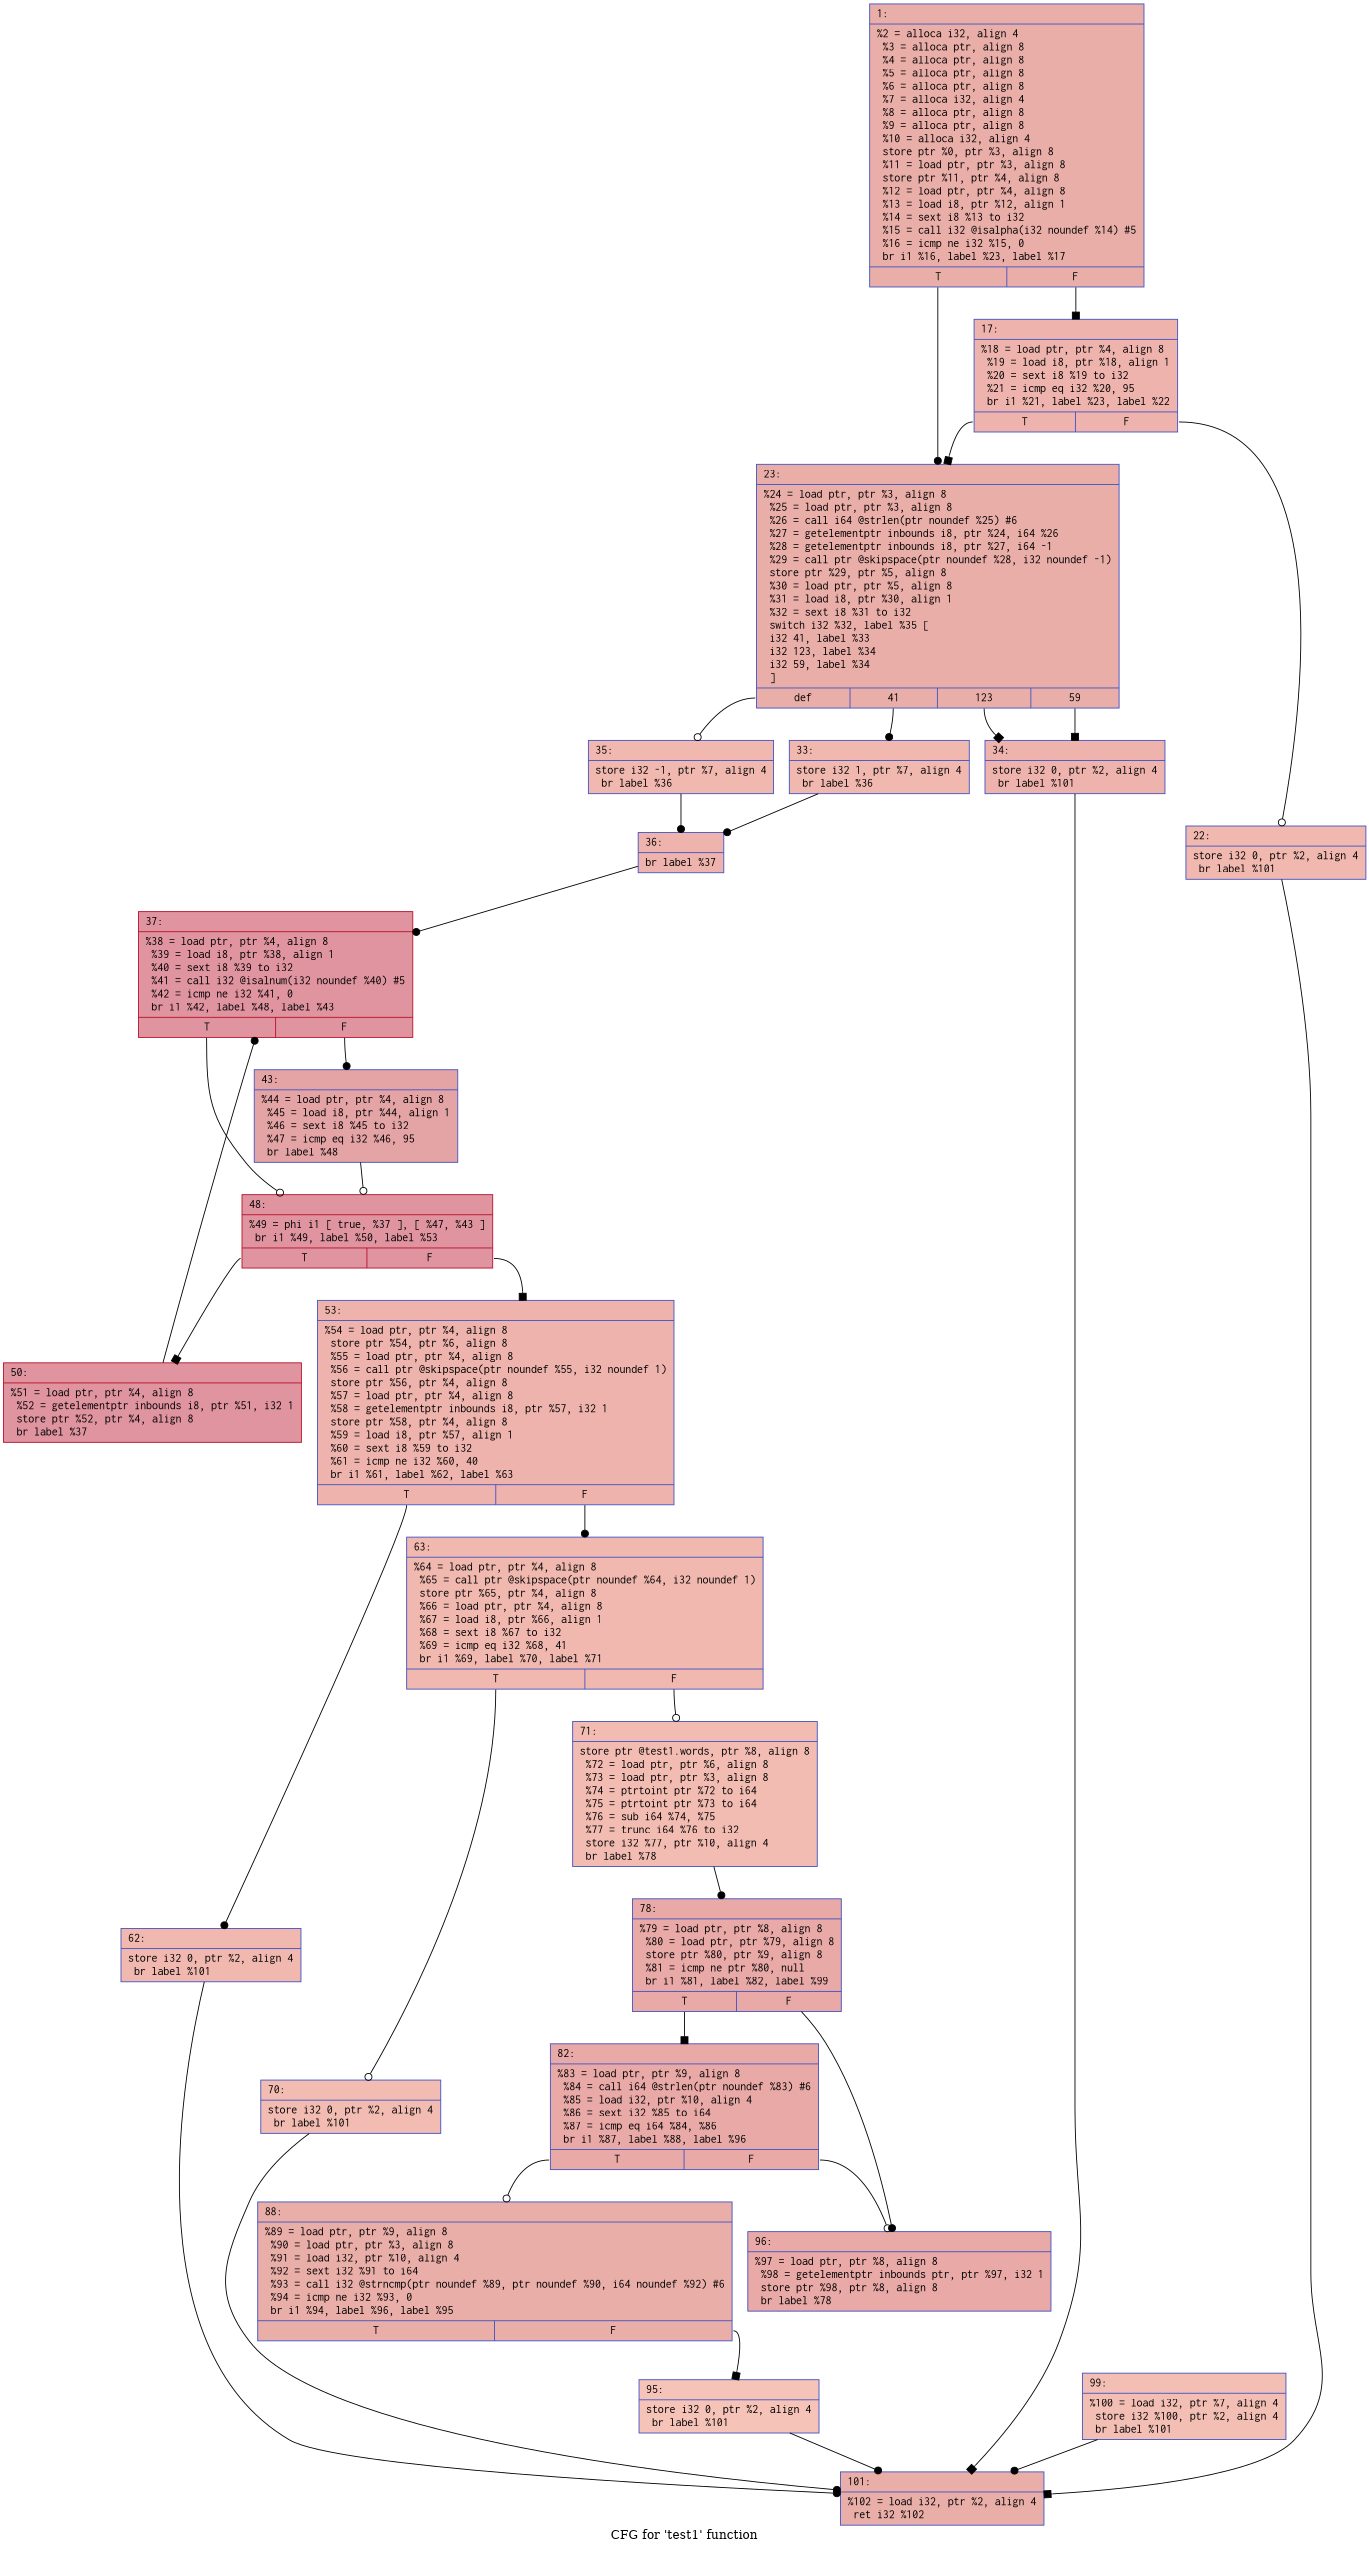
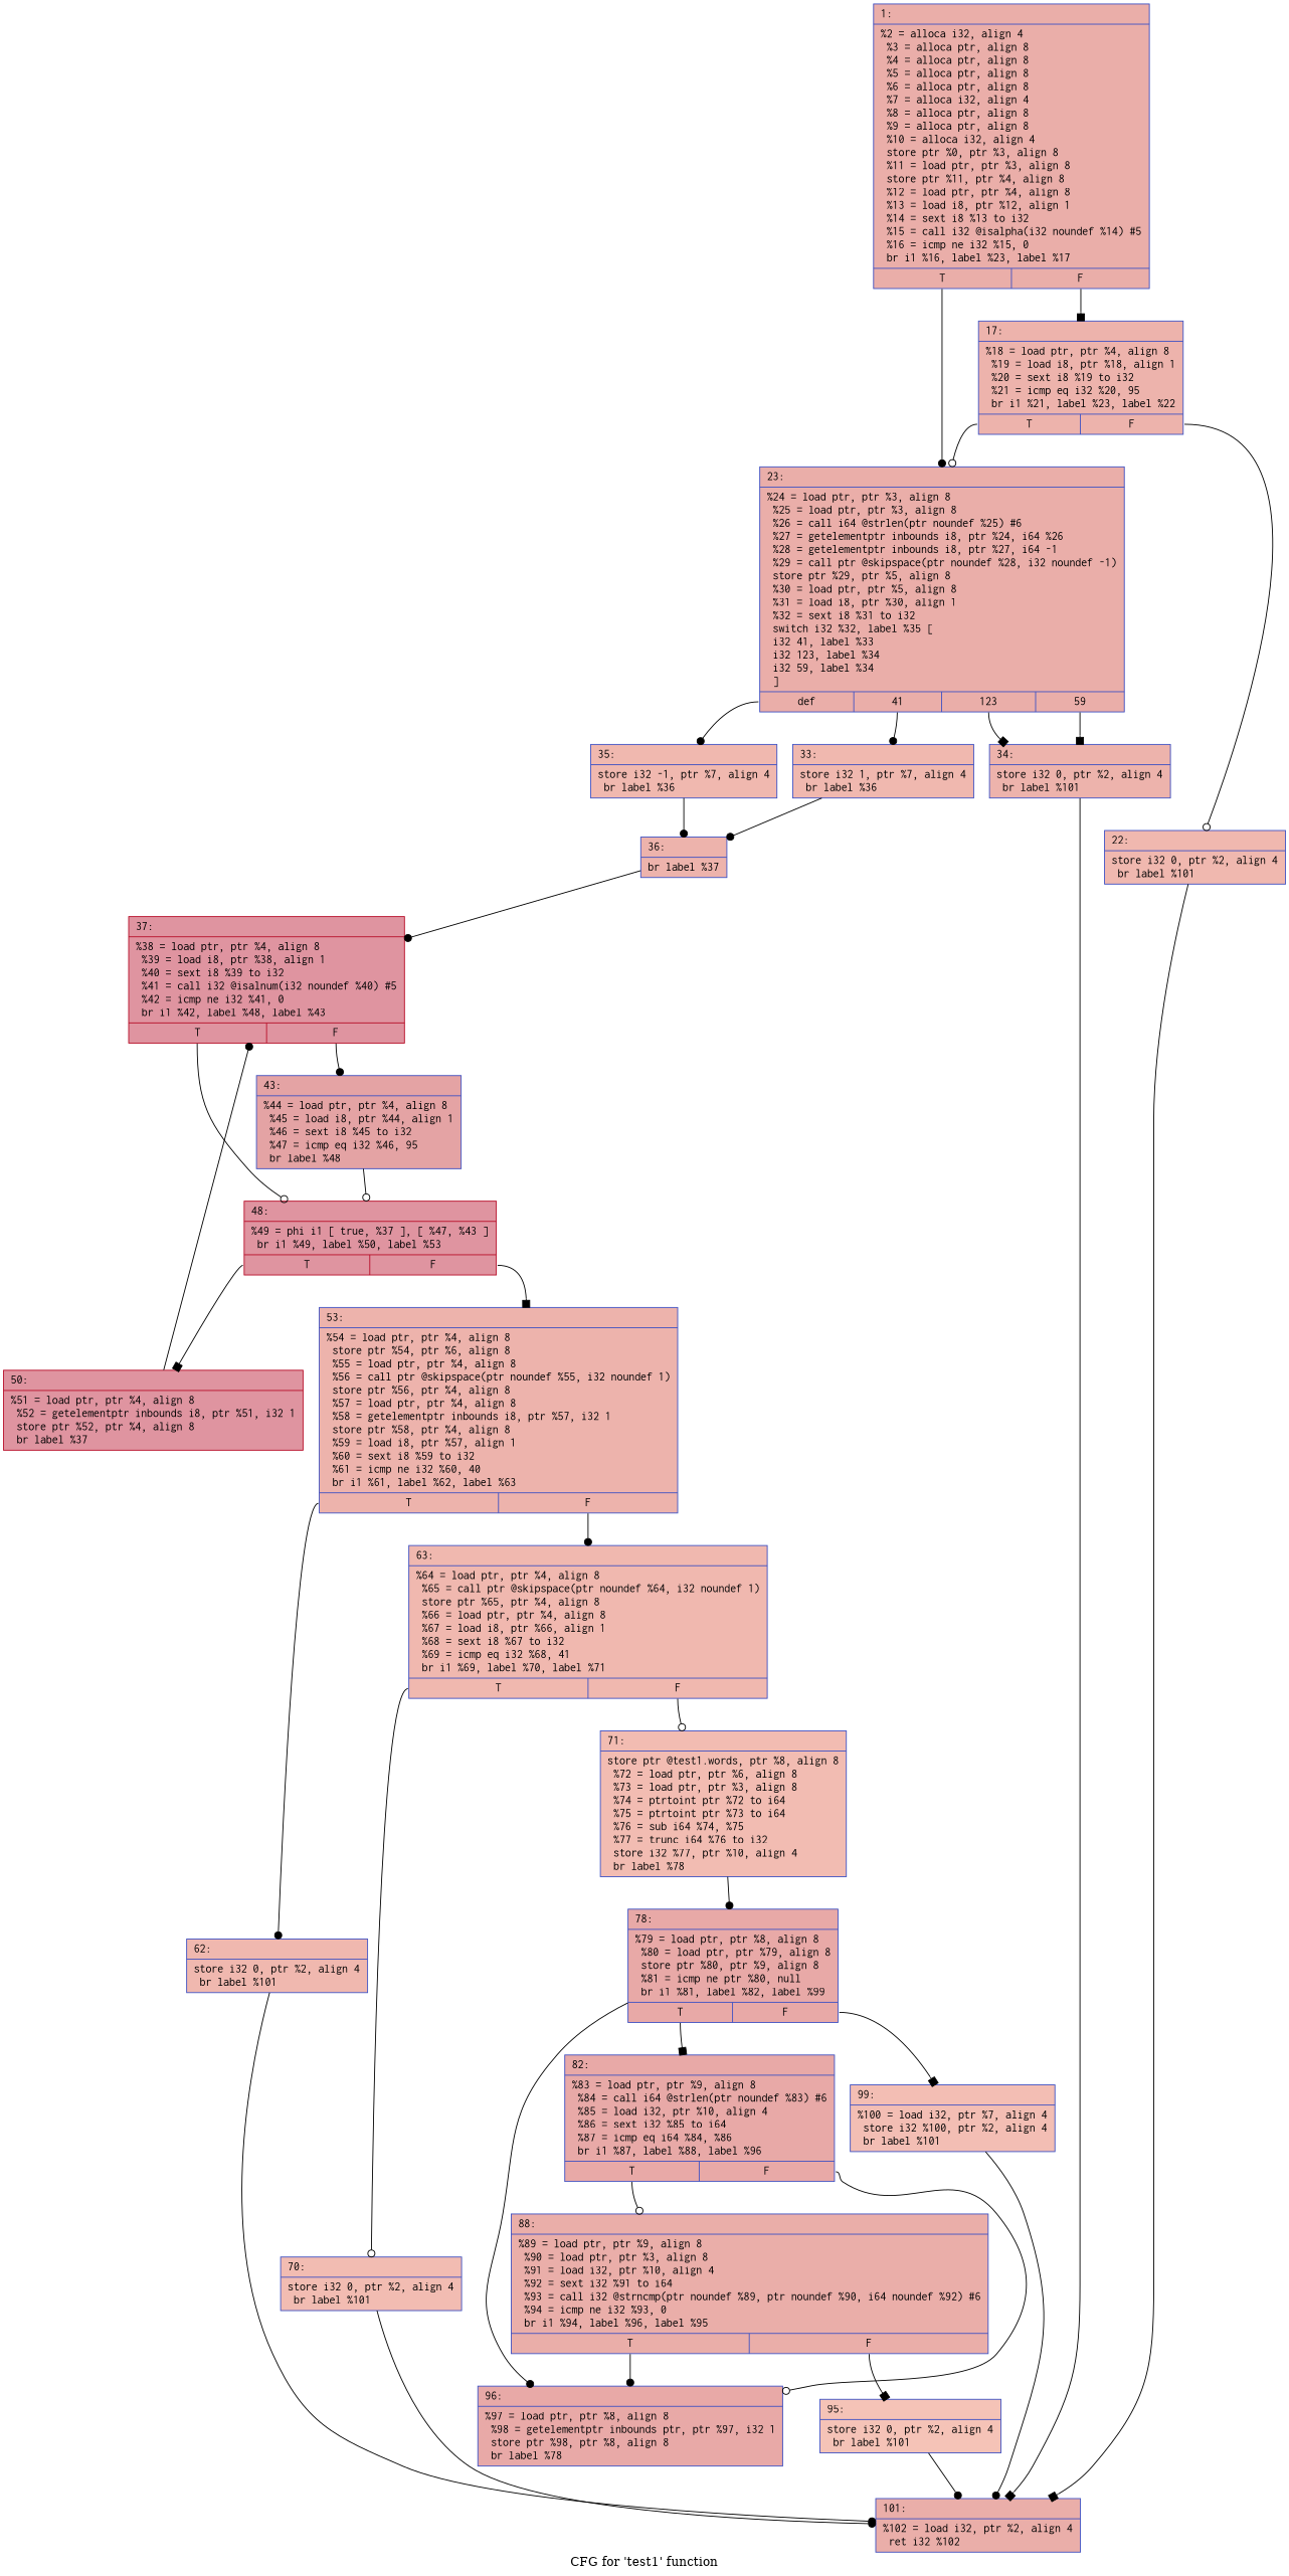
  digraph {
    label="CFG for 'test1' function"
    node [color="#3d50c3ff" fillcolor="#dc5d4a70" fontname=Courier shape=record style=filled]
    edge [arrowhead=dot]
    n1 [fillcolor="#d0473d70" label="{1:\l|  %2 = alloca i32, align 4\l  %3 = alloca ptr, align 8\l  %4 = alloca ptr, align 8\l  %5 = alloca ptr, align 8\l  %6 = alloca ptr, align 8\l  %7 = alloca i32, align 4\l  %8 = alloca ptr, align 8\l  %9 = alloca ptr, align 8\l  %10 = alloca i32, align 4\l  store ptr %0, ptr %3, align 8\l  %11 = load ptr, ptr %3, align 8\l  store ptr %11, ptr %4, align 8\l  %12 = load ptr, ptr %4, align 8\l  %13 = load i8, ptr %12, align 1\l  %14 = sext i8 %13 to i32\l  %15 = call i32 @isalpha(i32 noundef %14) #5\l  %16 = icmp ne i32 %15, 0\l  br i1 %16, label %23, label %17\l|{<s0>T|<s1>F}}"]
    n2 [fillcolor="#d0473d70" label="{23:\l|  %24 = load ptr, ptr %3, align 8\l  %25 = load ptr, ptr %3, align 8\l  %26 = call i64 @strlen(ptr noundef %25) #6\l  %27 = getelementptr inbounds i8, ptr %24, i64 %26\l  %28 = getelementptr inbounds i8, ptr %27, i64 -1\l  %29 = call ptr @skipspace(ptr noundef %28, i32 noundef -1)\l  store ptr %29, ptr %5, align 8\l  %30 = load ptr, ptr %5, align 8\l  %31 = load i8, ptr %30, align 1\l  %32 = sext i8 %31 to i32\l  switch i32 %32, label %35 [\l    i32 41, label %33\l    i32 123, label %34\l    i32 59, label %34\l  ]\l|{<s0>def|<s1>41|<s2>123|<s3>59}}"]
    n3 [fillcolor="#d6524470" label="{17:\l|  %18 = load ptr, ptr %4, align 8\l  %19 = load i8, ptr %18, align 1\l  %20 = sext i8 %19 to i32\l  %21 = icmp eq i32 %20, 95\l  br i1 %21, label %23, label %22\l|{<s0>T|<s1>F}}"]
    n4 [label="{35:\l|  store i32 -1, ptr %7, align 4\l  br label %36\l}"]
    n5 [label="{33:\l|  store i32 1, ptr %7, align 4\l  br label %36\l}"]
    n6 [fillcolor="#d6524470" label="{34:\l|  store i32 0, ptr %2, align 4\l  br label %101\l}"]
    n7 [label="{22:\l|  store i32 0, ptr %2, align 4\l  br label %101\l}"]
    n8 [fillcolor="#d6524470" label="{36:\l|  br label %37\l}"]
    n9 [fillcolor="#d0473d70" label="{101:\l|  %102 = load i32, ptr %2, align 4\l  ret i32 %102\l}"]
    n10 [color="#b70d28ff" fillcolor="#b70d2870" label="{37:\l|  %38 = load ptr, ptr %4, align 8\l  %39 = load i8, ptr %38, align 1\l  %40 = sext i8 %39 to i32\l  %41 = call i32 @isalnum(i32 noundef %40) #5\l  %42 = icmp ne i32 %41, 0\l  br i1 %42, label %48, label %43\l|{<s0>T|<s1>F}}"]
    n11 [color="#b70d28ff" fillcolor="#b70d2870" label="{48:\l|  %49 = phi i1 [ true, %37 ], [ %47, %43 ]\l  br i1 %49, label %50, label %53\l|{<s0>T|<s1>F}}"]
    n12 [fillcolor="#c32e3170" label="{43:\l|  %44 = load ptr, ptr %4, align 8\l  %45 = load i8, ptr %44, align 1\l  %46 = sext i8 %45 to i32\l  %47 = icmp eq i32 %46, 95\l  br label %48\l}"]
    n13 [color="#b70d28ff" fillcolor="#b70d2870" label="{50:\l|  %51 = load ptr, ptr %4, align 8\l  %52 = getelementptr inbounds i8, ptr %51, i32 1\l  store ptr %52, ptr %4, align 8\l  br label %37\l}"]
    n14 [fillcolor="#d6524470" label="{53:\l|  %54 = load ptr, ptr %4, align 8\l  store ptr %54, ptr %6, align 8\l  %55 = load ptr, ptr %4, align 8\l  %56 = call ptr @skipspace(ptr noundef %55, i32 noundef 1)\l  store ptr %56, ptr %4, align 8\l  %57 = load ptr, ptr %4, align 8\l  %58 = getelementptr inbounds i8, ptr %57, i32 1\l  store ptr %58, ptr %4, align 8\l  %59 = load i8, ptr %57, align 1\l  %60 = sext i8 %59 to i32\l  %61 = icmp ne i32 %60, 40\l  br i1 %61, label %62, label %63\l|{<s0>T|<s1>F}}"]
    n15 [label="{62:\l|  store i32 0, ptr %2, align 4\l  br label %101\l}"]
    n16 [label="{63:\l|  %64 = load ptr, ptr %4, align 8\l  %65 = call ptr @skipspace(ptr noundef %64, i32 noundef 1)\l  store ptr %65, ptr %4, align 8\l  %66 = load ptr, ptr %4, align 8\l  %67 = load i8, ptr %66, align 1\l  %68 = sext i8 %67 to i32\l  %69 = icmp eq i32 %68, 41\l  br i1 %69, label %70, label %71\l|{<s0>T|<s1>F}}"]
    n17 [fillcolor="#e1675170" label="{70:\l|  store i32 0, ptr %2, align 4\l  br label %101\l}"]
    n18 [fillcolor="#e1675170" label="{71:\l|  store ptr @test1.words, ptr %8, align 8\l  %72 = load ptr, ptr %6, align 8\l  %73 = load ptr, ptr %3, align 8\l  %74 = ptrtoint ptr %72 to i64\l  %75 = ptrtoint ptr %73 to i64\l  %76 = sub i64 %74, %75\l  %77 = trunc i64 %76 to i32\l  store i32 %77, ptr %10, align 4\l  br label %78\l}"]
    n19 [fillcolor="#ca3b3770" label="{78:\l|  %79 = load ptr, ptr %8, align 8\l  %80 = load ptr, ptr %79, align 8\l  store ptr %80, ptr %9, align 8\l  %81 = icmp ne ptr %80, null\l  br i1 %81, label %82, label %99\l|{<s0>T|<s1>F}}"]
    n20 [fillcolor="#ca3b3770" label="{82:\l|  %83 = load ptr, ptr %9, align 8\l  %84 = call i64 @strlen(ptr noundef %83) #6\l  %85 = load i32, ptr %10, align 4\l  %86 = sext i32 %85 to i64\l  %87 = icmp eq i64 %84, %86\l  br i1 %87, label %88, label %96\l|{<s0>T|<s1>F}}"]
    n21 [fillcolor="#e36c5570" label="{99:\l|  %100 = load i32, ptr %7, align 4\l  store i32 %100, ptr %2, align 4\l  br label %101\l}"]
    n22 [fillcolor="#ca3b3770" label="{96:\l|  %97 = load ptr, ptr %8, align 8\l  %98 = getelementptr inbounds ptr, ptr %97, i32 1\l  store ptr %98, ptr %8, align 8\l  br label %78\l}"]
    n23 [fillcolor="#d0473d70" label="{88:\l|  %89 = load ptr, ptr %9, align 8\l  %90 = load ptr, ptr %3, align 8\l  %91 = load i32, ptr %10, align 4\l  %92 = sext i32 %91 to i64\l  %93 = call i32 @strncmp(ptr noundef %89, ptr noundef %90, i64 noundef %92) #6\l  %94 = icmp ne i32 %93, 0\l  br i1 %94, label %96, label %95\l|{<s0>T|<s1>F}}"]
    n24 [fillcolor="#e8765c70" label="{95:\l|  store i32 0, ptr %2, align 4\l  br label %101\l}"]
    n1 -> n2 [tailport=s0]
    n1 -> n3 [arrowhead=box tailport=s1]
-   n2 -> n4 [arrowhead=odot tailport=s0]
+   n2 -> n4 [tailport=s0]
    n2 -> n5 [tailport=s1]
    n2 -> n6 [arrowhead=box tailport=s2]
    n2 -> n6 [arrowhead=box tailport=s3]
-   n3 -> n2 [arrowhead=box tailport=s0]
+   n3 -> n2 [arrowhead=odot tailport=s0]
    n3 -> n7 [arrowhead=odot tailport=s1]
    n4 -> n8
    n5 -> n8
    n6 -> n9 [arrowhead=box]
    n7 -> n9 [arrowhead=box]
    n8 -> n10
    n10 -> n11 [arrowhead=odot tailport=s0]
    n10 -> n12 [tailport=s1]
    n11 -> n13 [arrowhead=box tailport=s0]
    n11 -> n14 [arrowhead=box tailport=s1]
    n12 -> n11 [arrowhead=odot]
    n13 -> n10
    n14 -> n15 [tailport=s0]
    n14 -> n16 [tailport=s1]
    n15 -> n9
    n16 -> n17 [arrowhead=odot tailport=s0]
    n16 -> n18 [arrowhead=odot tailport=s1]
    n17 -> n9
    n18 -> n19
    n19 -> n20 [arrowhead=box tailport=s0]
+   n19 -> n21 [arrowhead=box tailport=s1]
    n19 -> n22
    n20 -> n22 [arrowhead=odot tailport=s1]
    n20 -> n23 [arrowhead=odot tailport=s0]
    n21 -> n9
+   n23 -> n22 [tailport=s0]
    n23 -> n24 [arrowhead=box tailport=s1]
    n24 -> n9
  }
